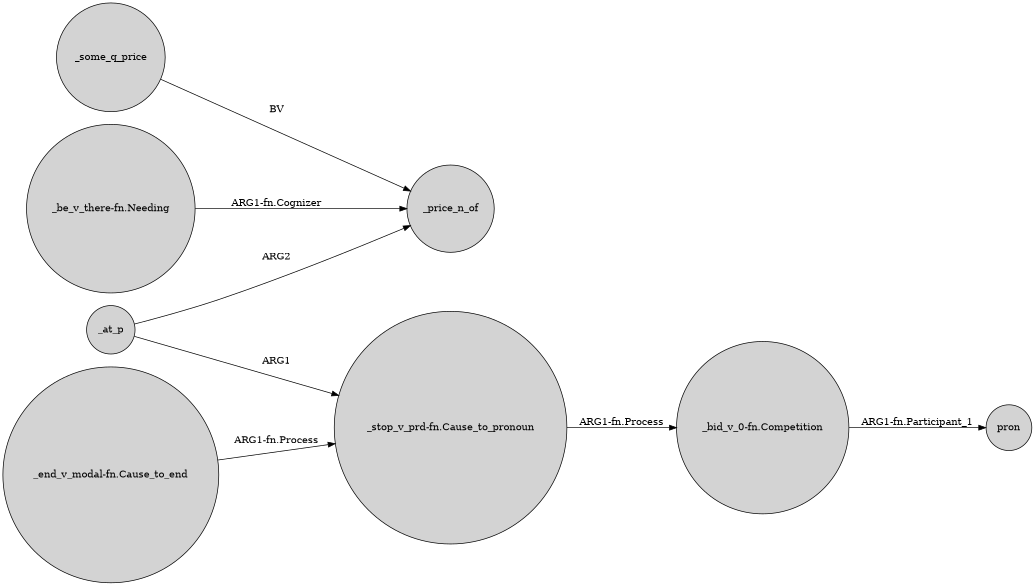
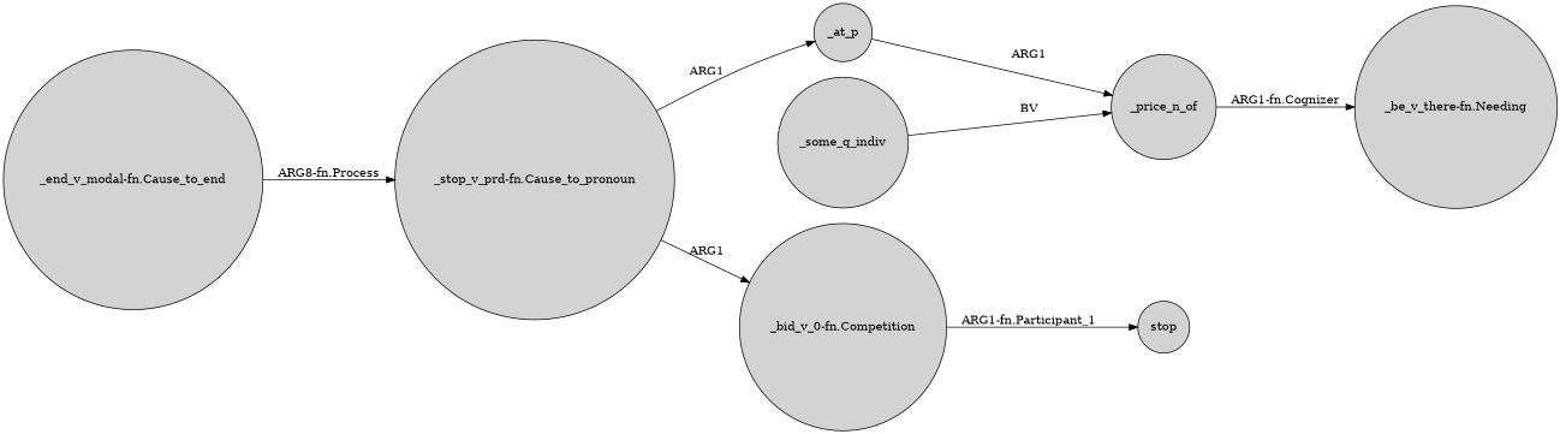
  digraph {
    rankdir=LR
    node [shape=circle style=filled]
-   _some_q_indiv [label=_some_q_price]
+   _some_q_indiv
    _price_n_of
    n3 [label="_stop_v_prd-fn.Cause_to_pronoun"]
    n4 [label="_bid_v_0-fn.Competition"]
-   pron
+   pron [label=stop]
    "_be_v_there-fn.Needing"
    n7 [label="_end_v_modal-fn.Cause_to_end"]
    _at_p
    _some_q_indiv -> _price_n_of [label=BV]
-   n3 -> n4 [label="ARG1-fn.Process"]
+   n3 -> n4 [label=ARG1]
    n4 -> pron [label="ARG1-fn.Participant_1"]
-   "_be_v_there-fn.Needing" -> _price_n_of [label="ARG1-fn.Cognizer"]
-   n7 -> n3 [label="ARG1-fn.Process"]
-   _at_p -> _price_n_of [label=ARG2]
-   _at_p -> n3 [label=ARG1]
+   _price_n_of -> "_be_v_there-fn.Needing" [label="ARG1-fn.Cognizer"]
+   n7 -> n3 [label="ARG8-fn.Process"]
+   _at_p -> _price_n_of [label=ARG1]
+   n3 -> _at_p [label=ARG1]
  }
